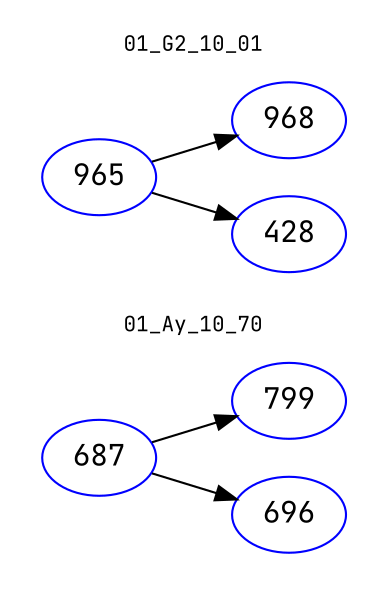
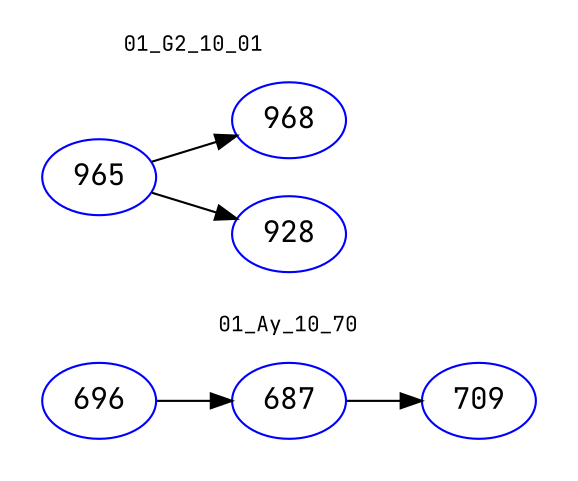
  digraph {
    fontname="JetBrains Mono"
    rankdir=LR
    node [color=blue fontname="JetBrains Mono"]
    edge [color=black fontname="JetBrains Mono"]
    n1 [label=696]
    n2 [label=687]
-   n3 [label=799]
+   n3 [label=709]
    n4 [label=965]
-   n5 [label=428]
+   n5 [label=928]
    n6 [label=968]
    subgraph cluster_1 {
      color=white
      fontsize=10
      label="01_Ay_10_70"
      n1
      n2
      n3
    }
    subgraph cluster_2 {
      color=white
      fontsize=10
      label="01_G2_10_01"
      n4
      n5
      n6
    }
-   n2 -> n1
+   n1 -> n2
    n2 -> n3
    n4 -> n5
    n4 -> n6
  }
